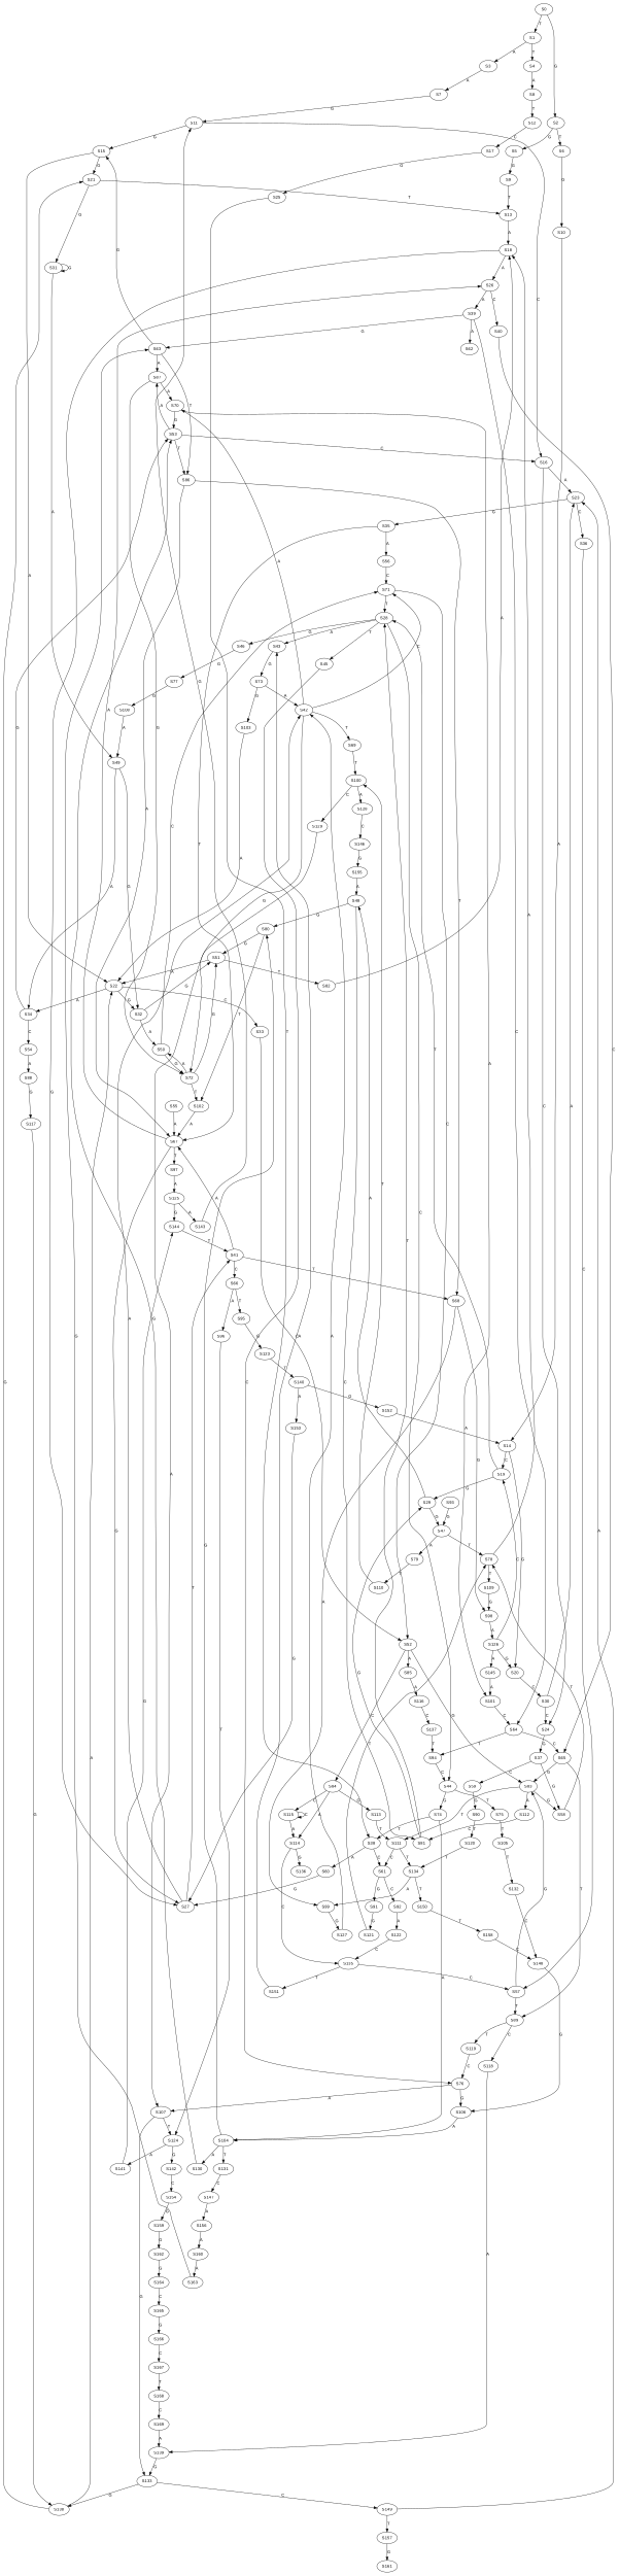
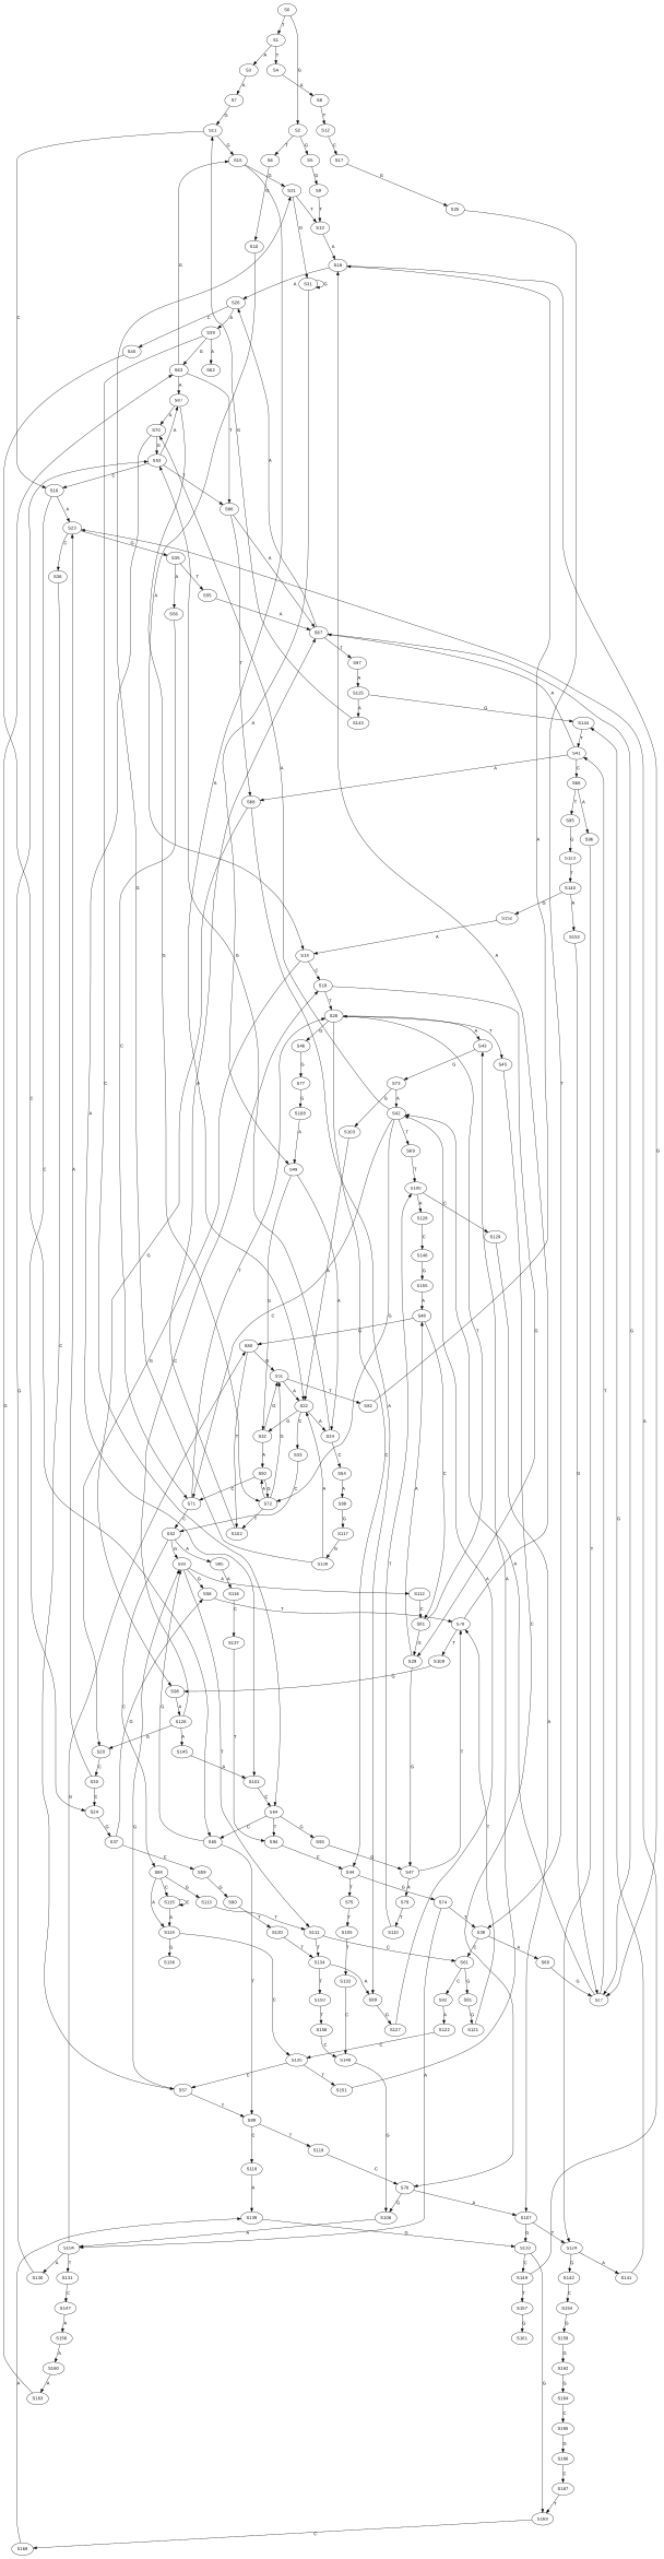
  strict digraph {
    fontname="Liberation Sans"
    node [fontname="Liberation Sans"]
    edge [fontname="Liberation Sans"]
    S0
    S1
    S2
    S3
    S4
    S5
    S6
    S7
    S8
    S9
    S10
    S11
    S12
    S13
    S14
    S15
    S16
    S17
    S18
    S19
    S20
    S21
    S22
    S23
    S24
    S25
    S26
    S27
    S28
    S29
    S30
    S31
    S32
    S33
    S34
    S35
    S36
    S37
    S38
    S39
    S40
    S41
    S42
    S43
    S44
    S45
    S46
    S47
    S48
    S49
    S50
    S51
    S52
    S53
    S54
    S55
    S56
    S57
    S58
    S59
    S60
    S61
    S62
    S63
    S64
    S65
    S66
    S67
    S68
    S69
    S70
    S71
    S72
    S73
    S74
    S75
    S76
    S77
    S78
    S79
    S80
    S81
    S82
    S83
    S84
    S85
    S86
    S87
    S88
    S89
    S90
    S91
    S92
    S93
    S94
    S95
    S96
    S97
    S98
    S99
    S100
    S101
    S102
    S103
    S104
    S105
    S106
    S107
    S108
    S109
    S110
    S111
    S112
    S113
    S114
    S115
    S116
    S117
    S118
    S119
    S120
    S121
    S122
    S123
    S124
    S125
    S126
    S127
    S128
    S129
    S130
    S131
    S132
    S133
    S134
    S135
    S136
    S137
    S138
    S139
    S140
    S141
    S142
    S143
    S144
    S145
    S146
    S147
    S148
    S149
    S150
    S151
    S152
    S153
    S154
    S155
    S156
    S157
    S158
    S159
    S160
    S161
    S162
    S163
    S164
    S165
    S166
    S167
    S168
    S169
    S0 -> S1 [label=T]
    S0 -> S2 [label=G]
    S1 -> S3 [label=A]
    S1 -> S4 [label=T]
    S2 -> S5 [label=G]
    S2 -> S6 [label=T]
    S3 -> S7 [label=A]
    S4 -> S8 [label=A]
    S5 -> S9 [label=G]
    S6 -> S10 [label=G]
    S7 -> S11 [label=G]
    S8 -> S12 [label=T]
    S9 -> S13 [label=T]
    S10 -> S14 [label=A]
    S11 -> S15 [label=G]
    S11 -> S16 [label=C]
    S12 -> S17 [label=C]
    S13 -> S18 [label=A]
    S14 -> S19 [label=C]
    S14 -> S20 [label=G]
    S15 -> S21 [label=G]
    S15 -> S22 [label=A]
    S16 -> S23 [label=A]
    S16 -> S24 [label=C]
    S17 -> S25 [label=G]
    S18 -> S26 [label=A]
    S18 -> S27 [label=G]
    S19 -> S28 [label=T]
    S19 -> S29 [label=G]
    S20 -> S30 [label=C]
    S21 -> S13 [label=T]
    S21 -> S31 [label=G]
    S22 -> S32 [label=G]
    S22 -> S33 [label=C]
    S22 -> S34 [label=A]
    S23 -> S35 [label=G]
    S23 -> S36 [label=C]
    S24 -> S37 [label=G]
    S25 -> S38 [label=T]
    S26 -> S39 [label=A]
    S26 -> S40 [label=C]
    S27 -> S41 [label=T]
    S27 -> S42 [label=A]
    S28 -> S43 [label=A]
    S28 -> S44 [label=C]
    S28 -> S45 [label=T]
    S28 -> S46 [label=G]
    S29 -> S47 [label=G]
    S29 -> S48 [label=A]
    S30 -> S23 [label=A]
    S30 -> S24 [label=C]
    S31 -> S31 [label=G]
    S31 -> S49 [label=A]
    S32 -> S50 [label=A]
    S32 -> S51 [label=G]
    S33 -> S52 [label=C]
    S34 -> S53 [label=G]
    S34 -> S54 [label=C]
-   S35 -> S67 [label=T]
+   S35 -> S55 [label=T]
    S35 -> S56 [label=A]
    S36 -> S57 [label=C]
    S37 -> S58 [label=G]
    S37 -> S59 [label=C]
    S38 -> S60 [label=A]
    S38 -> S61 [label=C]
    S39 -> S62 [label=A]
    S39 -> S63 [label=G]
    S39 -> S64 [label=C]
    S40 -> S65 [label=C]
    S41 -> S66 [label=C]
    S41 -> S67 [label=A]
-   S41 -> S68 [label=T]
+   S41 -> S68 [label=A]
    S42 -> S69 [label=T]
    S42 -> S70 [label=A]
    S42 -> S71 [label=C]
    S42 -> S72 [label=G]
    S43 -> S73 [label=G]
    S44 -> S74 [label=G]
    S44 -> S75 [label=T]
    S45 -> S76 [label=C]
    S46 -> S77 [label=G]
    S47 -> S78 [label=T]
    S47 -> S79 [label=A]
    S48 -> S80 [label=G]
    S48 -> S81 [label=C]
    S49 -> S32 [label=G]
    S49 -> S34 [label=A]
    S50 -> S71 [label=C]
    S50 -> S72 [label=G]
    S51 -> S22 [label=A]
    S51 -> S82 [label=T]
    S52 -> S83 [label=G]
    S52 -> S84 [label=C]
    S52 -> S85 [label=A]
    S53 -> S16 [label=C]
    S53 -> S86 [label=T]
    S53 -> S87 [label=A]
    S54 -> S88 [label=A]
    S55 -> S67 [label=A]
    S56 -> S71 [label=C]
    S57 -> S83 [label=G]
    S57 -> S89 [label=T]
    S58 -> S78 [label=T]
    S59 -> S90 [label=G]
    S60 -> S27 [label=G]
    S61 -> S91 [label=G]
    S61 -> S92 [label=C]
    S63 -> S15 [label=G]
    S63 -> S86 [label=T]
    S63 -> S87 [label=A]
    S64 -> S65 [label=C]
+   S64 -> S93 [label=G]
    S64 -> S94 [label=T]
    S65 -> S83 [label=G]
    S65 -> S89 [label=T]
    S66 -> S95 [label=T]
    S66 -> S96 [label=A]
    S67 -> S26 [label=A]
    S67 -> S27 [label=G]
    S67 -> S97 [label=T]
    S68 -> S98 [label=G]
    S68 -> S99 [label=A]
    S69 -> S100 [label=T]
    S70 -> S53 [label=G]
    S70 -> S101 [label=A]
    S71 -> S28 [label=T]
    S71 -> S52 [label=C]
    S72 -> S50 [label=A]
    S72 -> S51 [label=G]
    S72 -> S102 [label=T]
    S73 -> S42 [label=A]
    S73 -> S103 [label=G]
    S74 -> S38 [label=T]
    S74 -> S104 [label=A]
    S75 -> S105 [label=T]
    S76 -> S106 [label=G]
    S76 -> S107 [label=A]
    S77 -> S108 [label=G]
    S78 -> S18 [label=A]
    S78 -> S109 [label=T]
    S79 -> S110 [label=T]
    S80 -> S51 [label=G]
    S80 -> S102 [label=T]
    S81 -> S28 [label=T]
    S81 -> S29 [label=G]
    S82 -> S18 [label=A]
    S83 -> S58 [label=G]
    S83 -> S111 [label=T]
    S83 -> S112 [label=A]
    S84 -> S113 [label=G]
    S84 -> S114 [label=A]
    S84 -> S115 [label=C]
    S85 -> S116 [label=A]
    S86 -> S67 [label=A]
    S86 -> S68 [label=T]
    S87 -> S70 [label=A]
    S87 -> S72 [label=G]
    S88 -> S117 [label=G]
    S89 -> S118 [label=C]
    S89 -> S119 [label=T]
    S90 -> S120 [label=T]
    S91 -> S121 [label=G]
    S92 -> S122 [label=A]
    S93 -> S47 [label=G]
    S94 -> S44 [label=C]
    S95 -> S123 [label=G]
    S96 -> S124 [label=T]
    S97 -> S125 [label=A]
    S98 -> S126 [label=A]
    S99 -> S127 [label=G]
    S100 -> S128 [label=A]
    S100 -> S129 [label=C]
    S101 -> S64 [label=C]
    S102 -> S67 [label=A]
    S103 -> S22 [label=A]
    S104 -> S80 [label=G]
    S104 -> S130 [label=A]
    S104 -> S131 [label=T]
    S105 -> S132 [label=T]
    S106 -> S104 [label=A]
    S107 -> S124 [label=T]
    S107 -> S133 [label=G]
    S108 -> S49 [label=A]
    S109 -> S98 [label=G]
    S110 -> S100 [label=T]
    S111 -> S61 [label=C]
    S111 -> S134 [label=T]
    S112 -> S81 [label=C]
    S113 -> S111 [label=T]
    S114 -> S135 [label=C]
    S114 -> S136 [label=G]
    S115 -> S114 [label=A]
    S115 -> S115 [label=C]
    S116 -> S137 [label=C]
    S117 -> S138 [label=G]
    S118 -> S139 [label=A]
    S119 -> S76 [label=C]
    S120 -> S134 [label=T]
    S121 -> S78 [label=T]
    S122 -> S135 [label=C]
    S123 -> S140 [label=T]
    S124 -> S141 [label=A]
    S124 -> S142 [label=G]
    S125 -> S143 [label=A]
    S125 -> S144 [label=G]
    S126 -> S19 [label=C]
    S126 -> S20 [label=G]
    S126 -> S145 [label=A]
    S127 -> S42 [label=A]
    S128 -> S146 [label=C]
    S129 -> S107 [label=A]
    S130 -> S53 [label=G]
    S131 -> S147 [label=C]
    S132 -> S148 [label=C]
-   S133 -> S138 [label=G]
+   S133 -> S168 [label=G]
    S133 -> S149 [label=C]
    S134 -> S99 [label=A]
    S134 -> S150 [label=T]
    S135 -> S57 [label=C]
    S135 -> S151 [label=T]
    S137 -> S94 [label=T]
    S138 -> S21 [label=G]
    S138 -> S22 [label=A]
    S139 -> S133 [label=G]
    S140 -> S152 [label=G]
    S140 -> S153 [label=A]
    S141 -> S144 [label=G]
    S142 -> S154 [label=C]
    S143 -> S11 [label=G]
    S144 -> S41 [label=T]
    S145 -> S101 [label=A]
    S146 -> S155 [label=G]
    S147 -> S156 [label=A]
    S148 -> S106 [label=G]
    S149 -> S23 [label=A]
    S149 -> S157 [label=T]
    S150 -> S158 [label=T]
    S151 -> S43 [label=A]
    S152 -> S14 [label=A]
    S153 -> S27 [label=G]
    S154 -> S159 [label=G]
    S155 -> S48 [label=A]
    S156 -> S160 [label=A]
    S157 -> S161 [label=G]
    S158 -> S148 [label=C]
    S159 -> S162 [label=G]
    S160 -> S163 [label=A]
    S162 -> S164 [label=G]
    S163 -> S63 [label=G]
    S164 -> S165 [label=C]
    S165 -> S166 [label=G]
    S166 -> S167 [label=C]
    S167 -> S168 [label=T]
    S168 -> S169 [label=C]
    S169 -> S139 [label=A]
  }
